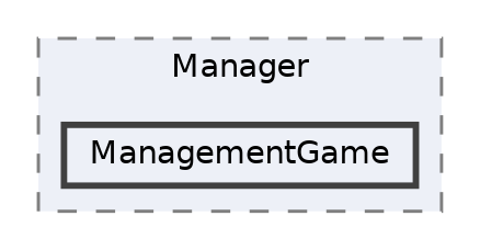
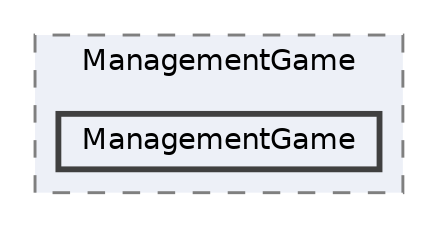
  digraph {
    compound=true
    n1 [color=grey25 fillcolor="#edf0f7" fontname=Helvetica fontsize=10 height=0.2 label=ManagementGame shape=box style="filled,bold" width=0.4]
    subgraph cluster_1 {
      bgcolor="#edf0f7"
      fontname=Helvetica
      fontsize=10
-     label=Manager
+     label=ManagementGame
      pencolor=grey50
      style="filled,dashed"
      n1
    }
  }
